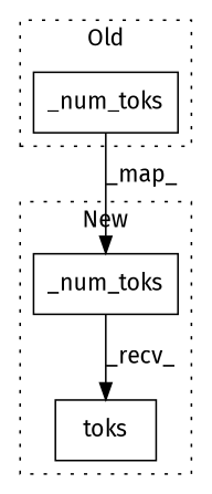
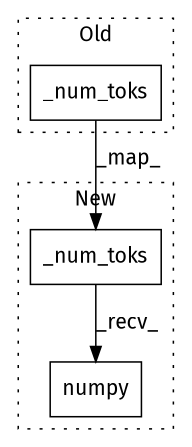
  digraph {
    fontname="Fira Sans"
    node [a=32 l="10,1" shape=box fontname="Fira Sans"]
    edge [fontname="Fira Sans"]
    n1 [label=_num_toks s="7123,7134"]
-   n2 [l=7 label=toks s=7243]
+   n2 [l=7 label=numpy s=7243]
    n3 [label=_num_toks s="7176,7187"]
    subgraph cluster_1 {
      label=New
      style=dotted
      n1
      n2
    }
    subgraph cluster_2 {
      label=Old
      style=dotted
      n3
    }
    n1 -> n2 [label=_recv_]
    n3 -> n1 [label=_map_]
  }
